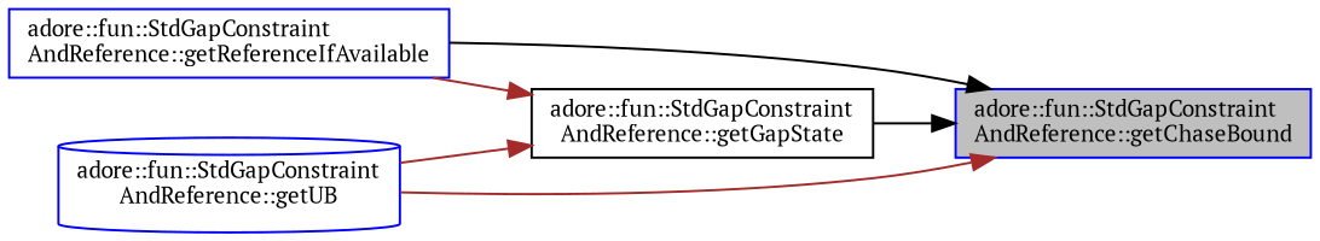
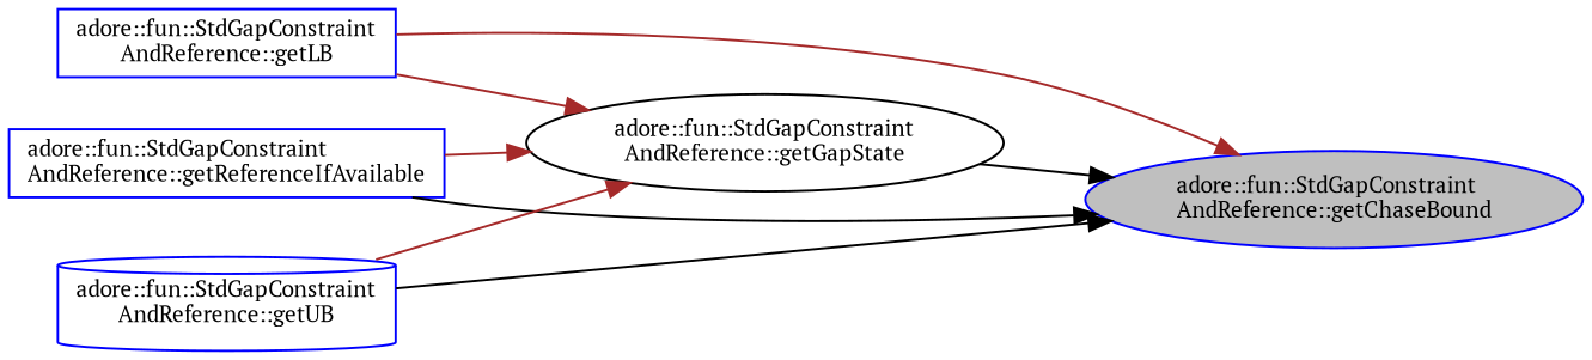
  digraph {
    fontname="PT Serif"
    rankdir=RL
    node [color=blue fillcolor=white fontname="PT Serif" fontsize=10 shape=ellipse style=filled]
    edge [color=brown dir=back fontname="PT Serif" fontsize=10 labelfontname=Helvetica labelfontsize=10 style=solid]
-   n1 [fillcolor=grey75 fontcolor=black height=0.2 label="adore::fun::StdGapConstraint\lAndReference::getChaseBound" shape=box width=0.4]
-   n2 [color=black height=0.2 label="adore::fun::StdGapConstraint\lAndReference::getGapState" shape=box width=0.4]
+   n1 [fillcolor=grey75 fontcolor=black height=0.2 label="adore::fun::StdGapConstraint\lAndReference::getChaseBound" width=0.4]
+   n2 [color=black height=0.2 label="adore::fun::StdGapConstraint\lAndReference::getGapState" width=0.4]
+   n3 [height=0.2 label="adore::fun::StdGapConstraint\lAndReference::getLB" shape=box width=0.4]
    n4 [height=0.2 label="adore::fun::StdGapConstraint\lAndReference::getReferenceIfAvailable" shape=box width=0.4]
    n5 [height=0.2 label="adore::fun::StdGapConstraint\lAndReference::getUB" shape=cylinder width=0.4]
    n1 -> n2 [color=black]
+   n1 -> n3
    n1 -> n4 [color=black]
-   n1 -> n5
+   n1 -> n5 [color=black]
+   n2 -> n3
    n2 -> n4
    n2 -> n5
  }
